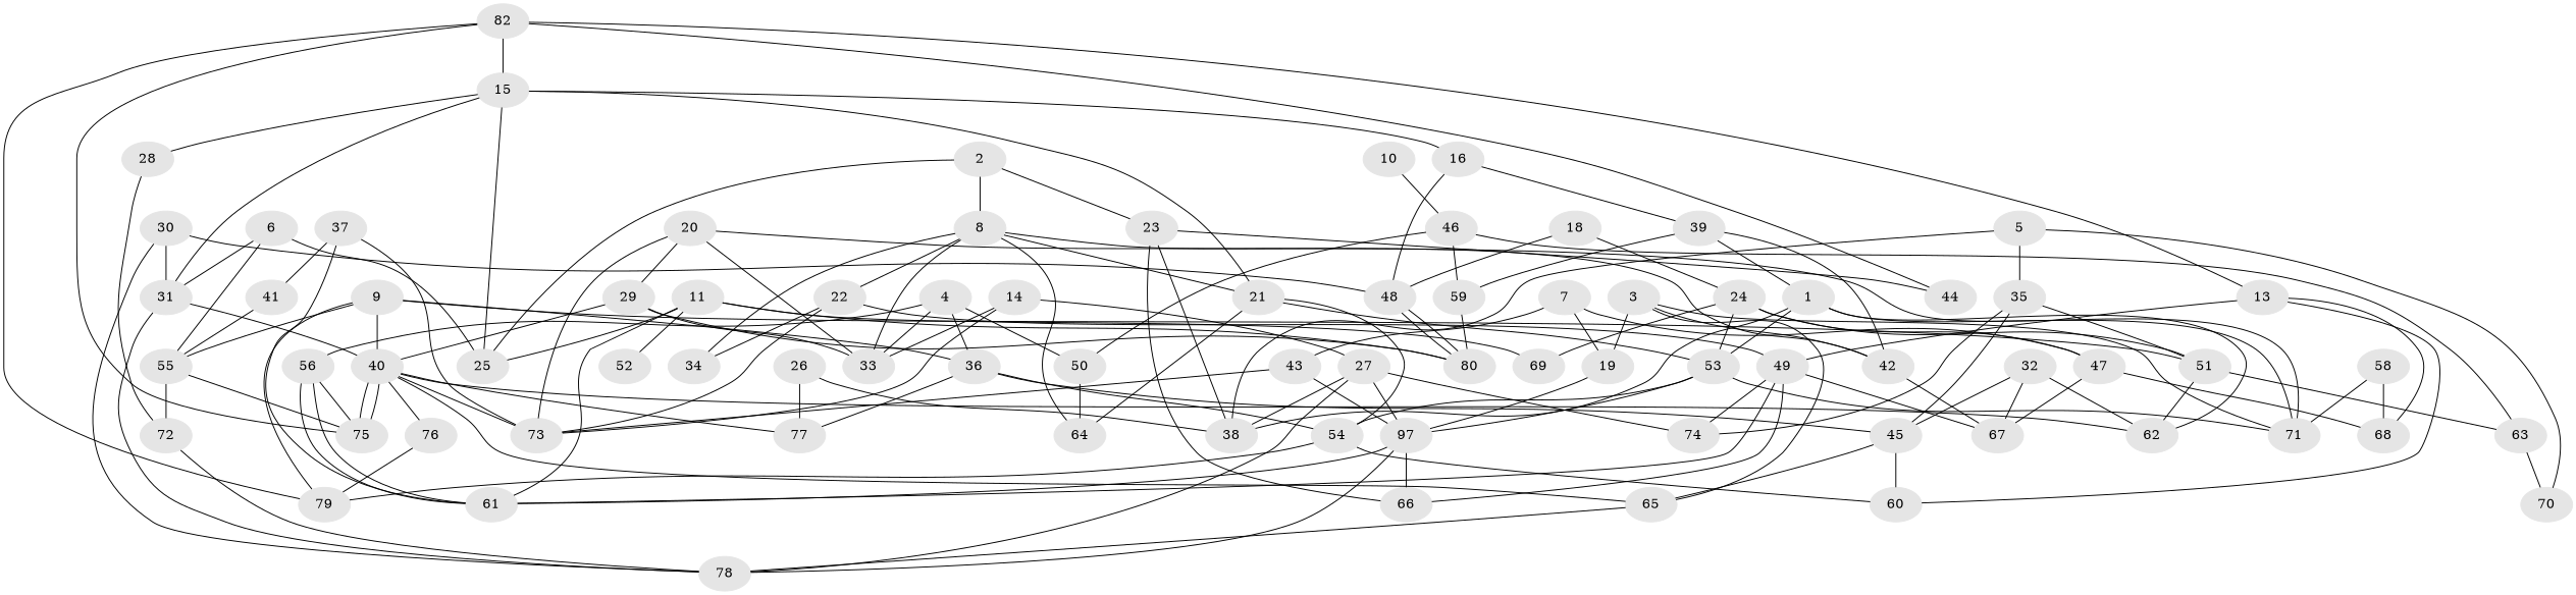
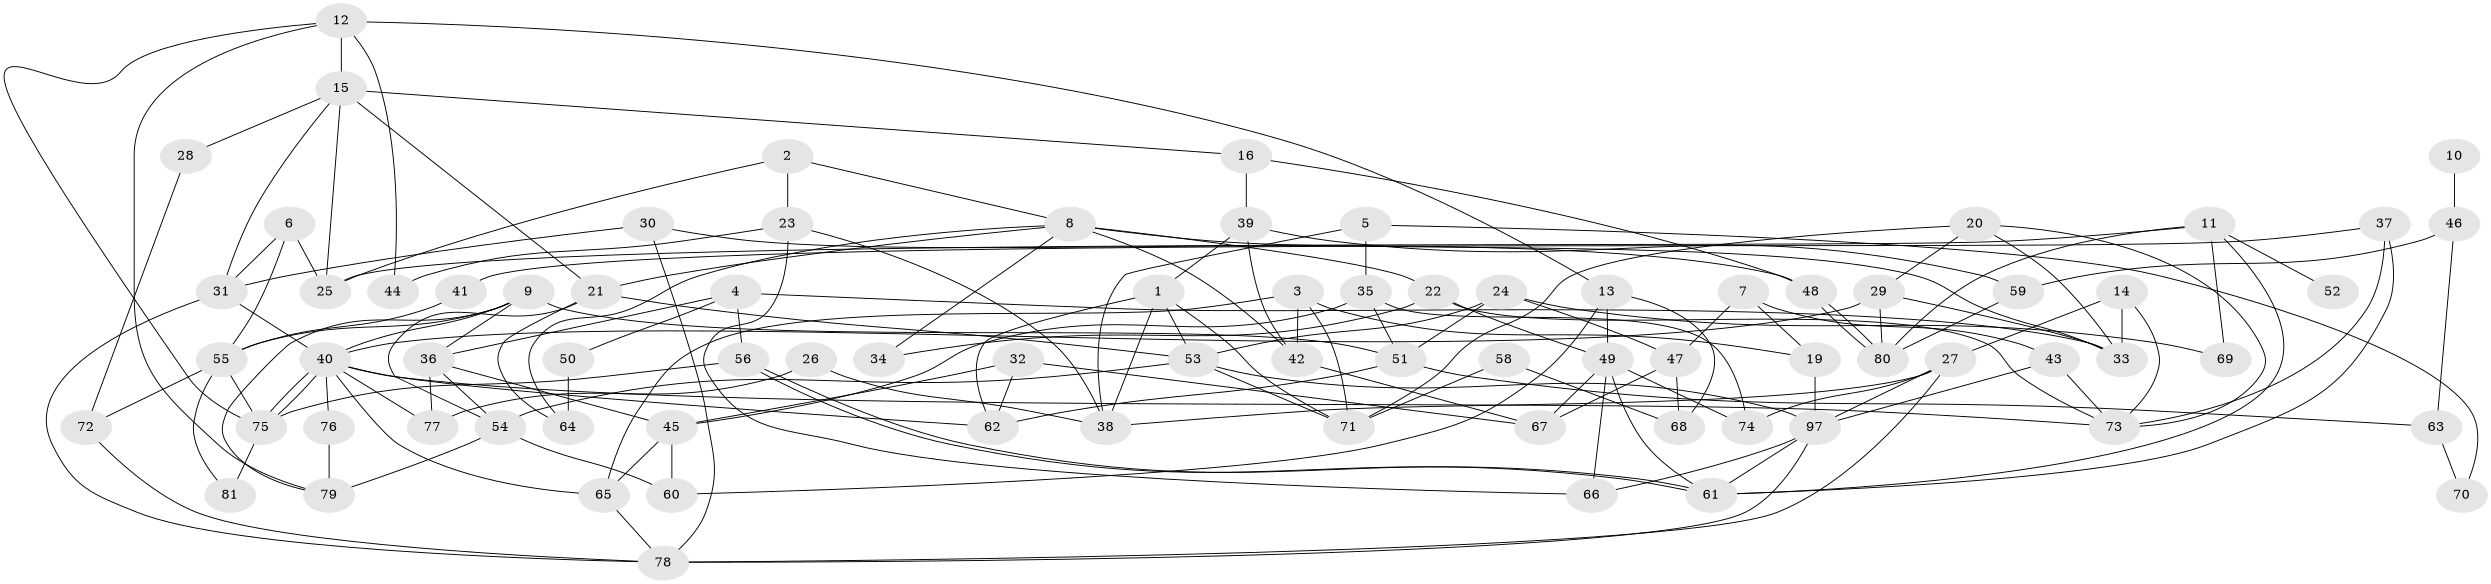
  graph {
    node [color=gray90 style=filled]
    1
    38
    53
    62
    71
    n6 [label=97]
    54
    2
    8
    23
    25
    42
    33
    21
    22
    34
    64
    44
    66
    3
    19
    65
    67
    78
    4
    36
    50
    56
    77
    45
    61
    75
    5
    35
    70
    51
    74
    6
    31
    55
    40
    72
+   81
    7
    43
    47
    73
    68
    10
    46
    49
    9
    79
    76
    63
    59
    11
    52
    69
    80
-   12 [label=82]
+   12
    13
    15
    60
    16
    28
    14
    27
    39
    48
    41
-   18
    24
    20
    29
    26
    30
    32
    37
    58
    1 -- 38
    1 -- 53
    1 -- 62
    1 -- 71
    53 -- 71
    53 -- n6
    53 -- 54
    n6 -- 66
    n6 -- 78
    n6 -- 61
    54 -- 79
    54 -- 60
    2 -- 8
    2 -- 23
    2 -- 25
    8 -- 42
    8 -- 33
    8 -- 21
    8 -- 22
    8 -- 34
    8 -- 64
    23 -- 38
    23 -- 44
    23 -- 66
    42 -- 67
    21 -- 53
    21 -- 54
    21 -- 64
    22 -- 34
    22 -- 73
    22 -- 49
    3 -- 71
    3 -- 42
    3 -- 19
    3 -- 65
    19 -- n6
    65 -- 78
    4 -- 33
    4 -- 36
    4 -- 50
    4 -- 56
    36 -- 54
    36 -- 77
    36 -- 45
    50 -- 64
    56 -- 61
    56 -- 61
    56 -- 75
    45 -- 65
    45 -- 60
+   75 -- 81
    5 -- 38
    5 -- 35
    5 -- 70
    35 -- 45
    35 -- 51
    35 -- 74
    51 -- 62
    51 -- 63
    6 -- 25
    6 -- 31
    6 -- 55
    31 -- 78
    31 -- 40
    55 -- 75
    55 -- 72
+   55 -- 81
    40 -- 62
    40 -- 65
    40 -- 77
    40 -- 75
    40 -- 75
    40 -- 73
    40 -- 76
    72 -- 78
    7 -- 19
    7 -- 43
    7 -- 47
    43 -- n6
    43 -- 73
    47 -- 67
    47 -- 68
    10 -- 46
-   46 -- 50
    46 -- 63
    46 -- 59
    49 -- 66
    49 -- 67
    49 -- 61
    49 -- 74
    9 -- 36
    9 -- 51
    9 -- 55
    9 -- 40
    9 -- 79
    76 -- 79
    63 -- 70
    59 -- 80
    11 -- 25
    11 -- 61
    11 -- 52
    11 -- 69
    11 -- 80
    12 -- 44
    12 -- 75
    12 -- 79
    12 -- 13
    12 -- 15
    13 -- 68
    13 -- 49
    13 -- 60
    15 -- 25
    15 -- 21
    15 -- 31
    15 -- 16
    15 -- 28
    16 -- 39
    16 -- 48
    28 -- 72
    14 -- 33
    14 -- 73
    14 -- 27
    27 -- 38
    27 -- n6
    27 -- 78
    27 -- 74
    39 -- 1
    39 -- 42
    39 -- 59
    48 -- 80
    48 -- 80
    41 -- 55
-   18 -- 48
-   18 -- 24
    24 -- 53
    24 -- 51
    24 -- 47
    24 -- 69
    20 -- 71
    20 -- 33
    20 -- 73
    20 -- 29
    29 -- 33
    29 -- 40
    29 -- 80
    26 -- 38
    26 -- 77
    30 -- 78
    30 -- 31
    30 -- 48
    32 -- 62
    32 -- 67
    32 -- 45
    37 -- 61
    37 -- 73
    37 -- 41
    58 -- 71
    58 -- 68
  }
